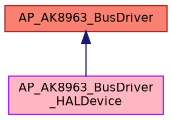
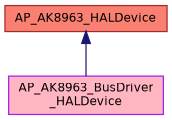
  digraph {
    node [fontname=Helvetica fontsize=10 shape=record style=filled]
    n1 [color=purple fillcolor=lightpink fontcolor=black height=0.2 label="AP_AK8963_BusDriver\l_HALDevice" width=0.4]
-   n2 [color=brown fillcolor=salmon height=0.2 label=AP_AK8963_BusDriver width=0.4]
+   n2 [color=brown fillcolor=salmon height=0.2 label=AP_AK8963_HALDevice width=0.4]
    n2 -> n1 [color=midnightblue dir=back fontname=Helvetica fontsize=10 labelfontname=Helvetica labelfontsize=10 style=solid]
  }
